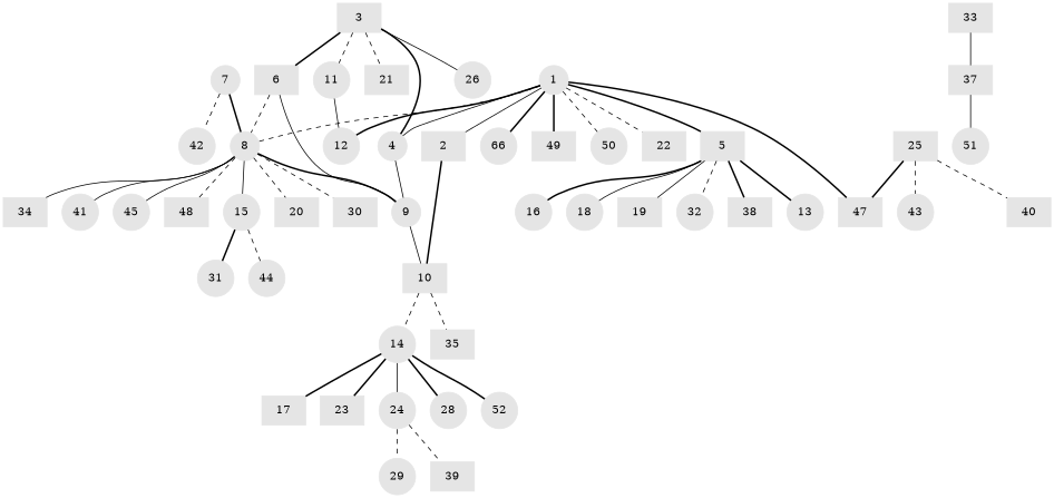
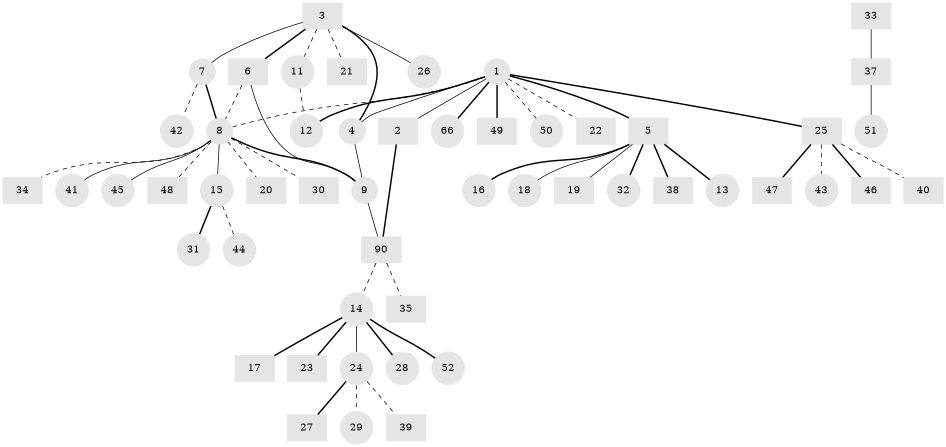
  graph {
    node [color=gray90 shape=circle style=filled]
    edge [style=bold]
    2 [shape=box]
    1
    4
    5 [shape=box]
    8
    12
    22 [shape=box]
    25 [shape=box]
    n9 [label=66]
    49 [shape=box]
    50
-   10 [shape=box]
+   10 [shape=box label=90]
    9
    13
    16
    18
    19 [shape=box]
    32
    38 [shape=box]
    15
    20 [shape=box]
    30 [shape=box]
    34 [shape=box]
    41
    45
    48 [shape=box]
    40 [shape=box]
    43
+   46 [shape=box]
    47 [shape=box]
    14
    35 [shape=box]
    3 [shape=box]
    6 [shape=box]
    7
    11
    21 [shape=box]
    26
    42
    31
    44
    17 [shape=box]
    23 [shape=box]
    24
    28
    52
+   27 [shape=box]
    29
    39 [shape=box]
    33 [shape=box]
    37 [shape=box]
    51
    2 -- 10
    1 -- 2 [style=solid]
    1 -- 4 [style=solid]
    1 -- 5
    1 -- 8 [style=dashed]
    1 -- 12
    1 -- 22 [style=dashed]
-   1 -- 47
+   1 -- 25
    1 -- n9
    1 -- 49
    1 -- 50 [style=dashed]
    4 -- 9 [style=solid]
    5 -- 13
    5 -- 16
    5 -- 18 [style=solid]
    5 -- 19 [style=solid]
-   5 -- 32 [style=dashed]
+   5 -- 32
    5 -- 38
    8 -- 9
    8 -- 15 [style=solid]
    8 -- 20 [style=dashed]
    8 -- 30 [style=dashed]
-   8 -- 34 [style=solid]
+   8 -- 34 [style=dashed]
    8 -- 41 [style=solid]
    8 -- 45 [style=solid]
    8 -- 48 [style=dashed]
    25 -- 40 [style=dashed]
    25 -- 43 [style=dashed]
+   25 -- 46
    25 -- 47
    10 -- 14 [style=dashed]
    10 -- 35 [style=dashed]
    9 -- 10 [style=solid]
    15 -- 31
    15 -- 44 [style=dashed]
    14 -- 17
    14 -- 23
    14 -- 24 [style=solid]
    14 -- 28
    14 -- 52
    3 -- 4
    3 -- 6
+   3 -- 7 [style=solid]
    3 -- 11 [style=dashed]
    3 -- 21 [style=dashed]
    3 -- 26 [style=solid]
    6 -- 8 [style=dashed]
    6 -- 9 [style=solid]
    7 -- 8
    7 -- 42 [style=dashed]
-   11 -- 12 [style=solid]
+   11 -- 12 [style=dashed]
+   24 -- 27
    24 -- 29 [style=dashed]
    24 -- 39 [style=dashed]
    33 -- 37 [style=solid]
    37 -- 51 [style=solid]
  }
